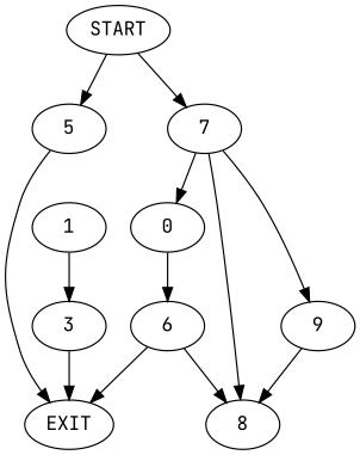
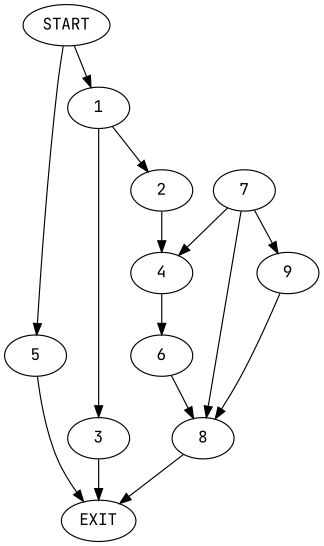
  digraph {
    fontname="JetBrains Mono"
    node [fontname="JetBrains Mono"]
    edge [fontname="JetBrains Mono"]
    n1 [label=START]
    1
    5
+   2
    3
    n6 [label=EXIT]
-   4 [label=0]
+   4
    6
    8
    7
    9
-   n1 -> 7
+   n1 -> 1
    n1 -> 5
+   1 -> 2
    1 -> 3
    5 -> n6
+   2 -> 4
    3 -> n6
    4 -> 6
    6 -> 8
-   6 -> n6
+   8 -> n6
    7 -> 4
    7 -> 8
    7 -> 9
    9 -> 8
  }
